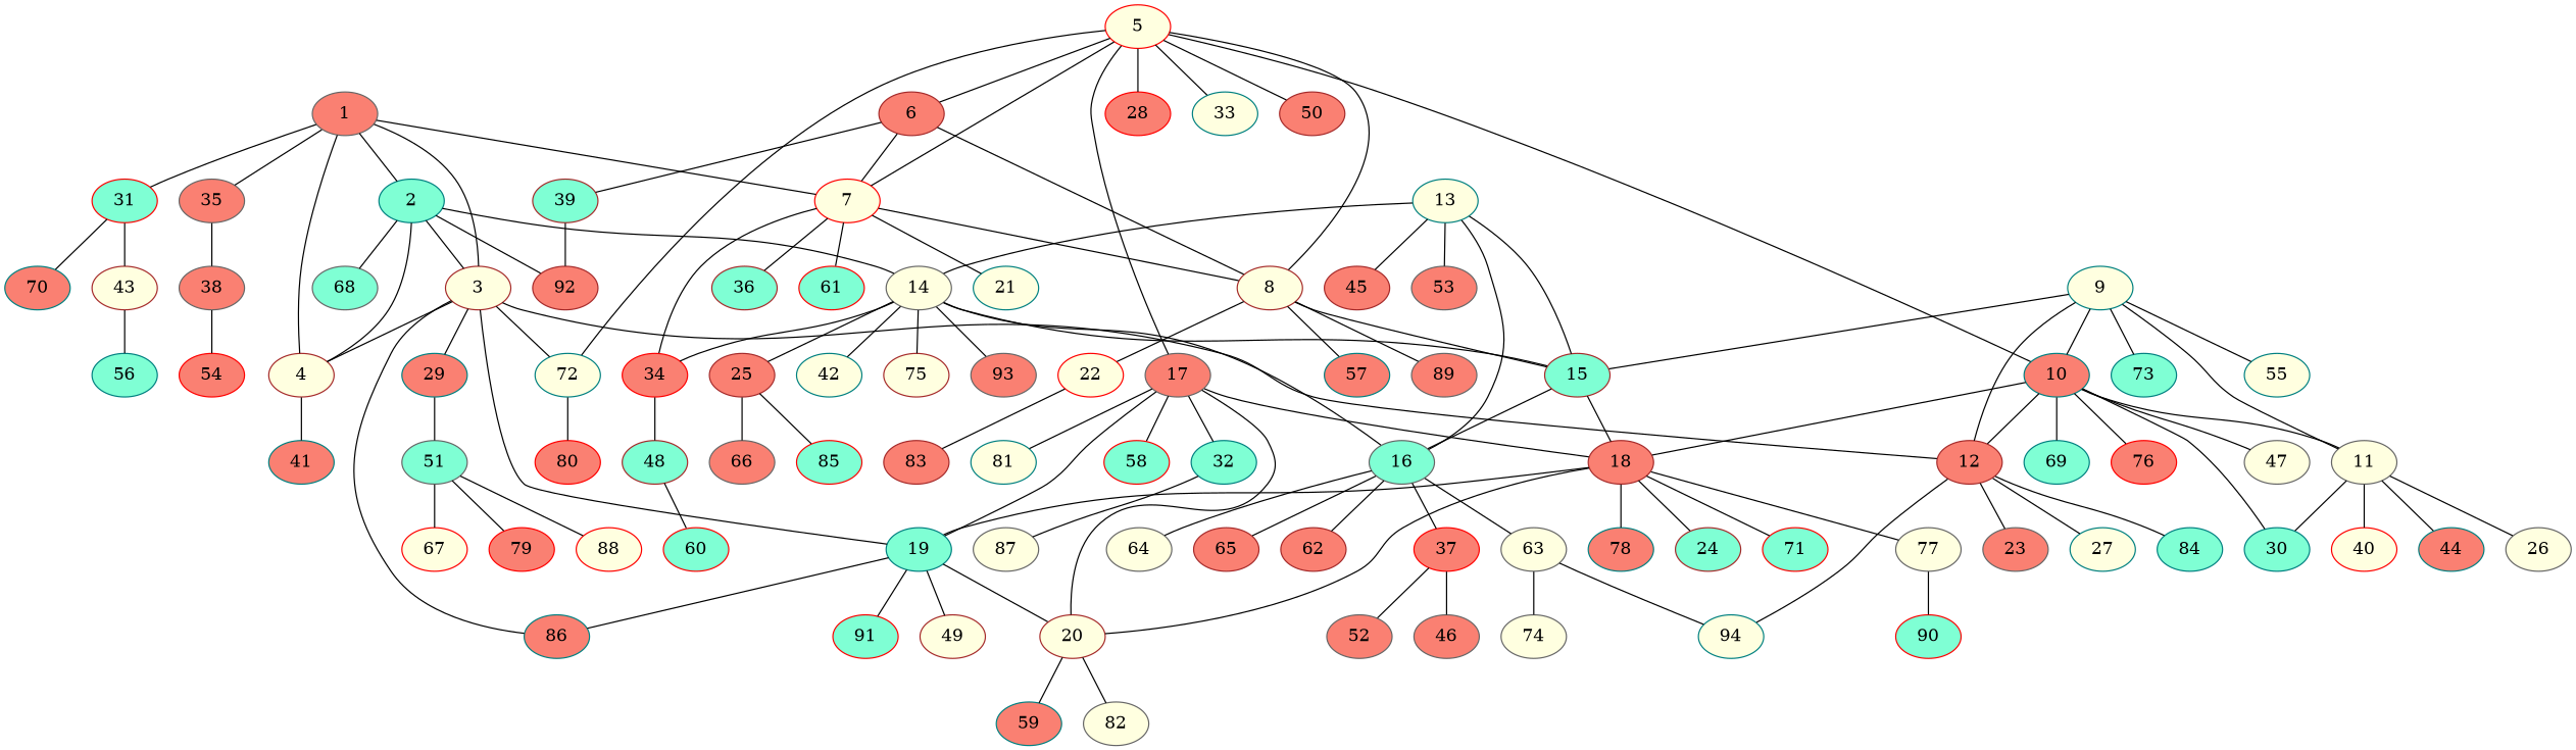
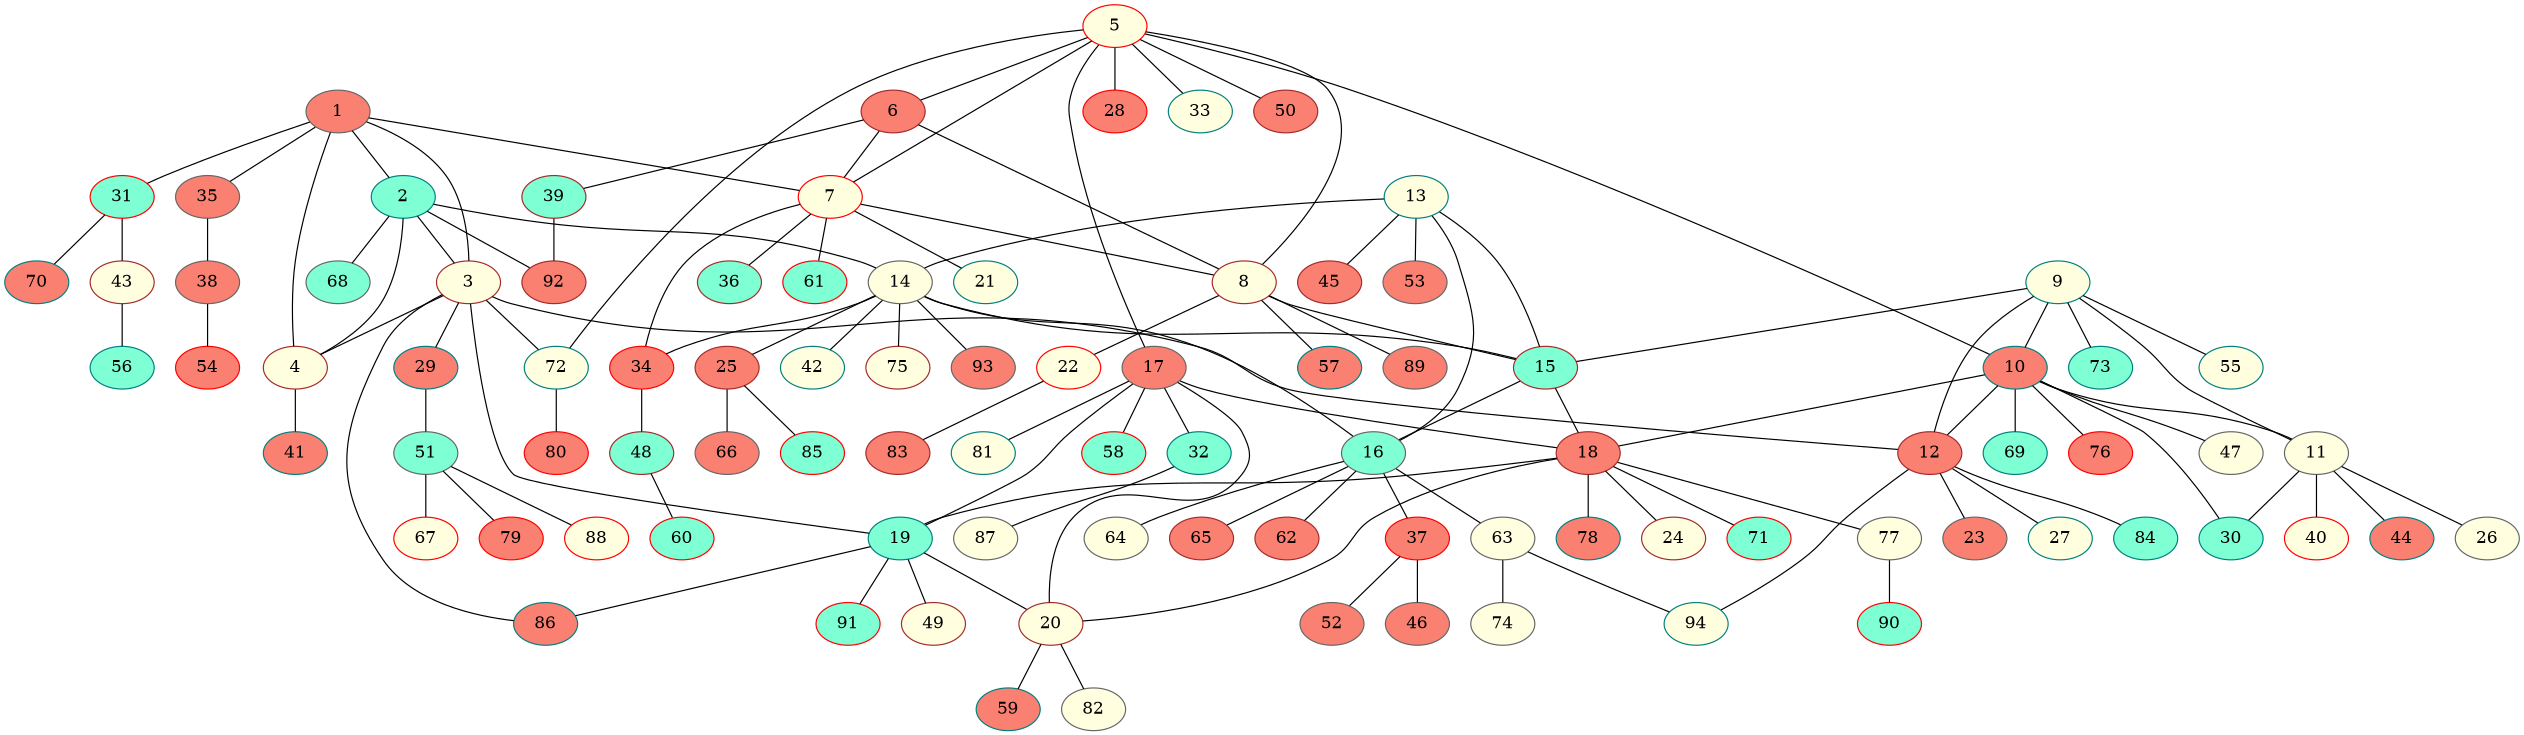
  graph {
    node [color=teal fillcolor=salmon style=filled]
    1 [color=gray40]
    2 [fillcolor=aquamarine]
    3 [color=brown fillcolor=lightyellow]
    4 [color=brown fillcolor=lightyellow]
    7 [color=red fillcolor=lightyellow]
    31 [color=red fillcolor=aquamarine]
    35 [color=gray40]
    14 [color=gray40 fillcolor=lightyellow]
    68 [color=gray40 fillcolor=aquamarine]
    92 [color=brown]
    12 [color=brown]
    19 [fillcolor=aquamarine]
    29
    72 [fillcolor=lightyellow]
    86
    41
    8 [color=brown fillcolor=lightyellow]
    21 [fillcolor=lightyellow]
    34 [color=red]
    36 [color=brown fillcolor=aquamarine]
    61 [color=red fillcolor=aquamarine]
    43 [color=brown fillcolor=lightyellow]
    70
    38 [color=gray40]
    15 [color=brown fillcolor=aquamarine]
    16 [color=gray40 fillcolor=aquamarine]
    25 [color=brown]
    42 [fillcolor=lightyellow]
    75 [color=brown fillcolor=lightyellow]
    93 [color=gray40]
    23 [color=gray40]
    27 [fillcolor=lightyellow]
    84 [fillcolor=aquamarine]
    94 [fillcolor=lightyellow]
    20 [color=brown fillcolor=lightyellow]
    49 [color=brown fillcolor=lightyellow]
    91 [color=red fillcolor=aquamarine]
    51 [color=gray40 fillcolor=aquamarine]
    80 [color=red]
    5 [color=red fillcolor=lightyellow]
    6 [color=brown]
    10
    17 [color=gray40]
    28 [color=red]
    33 [fillcolor=lightyellow]
    50 [color=brown]
    39 [color=brown fillcolor=aquamarine]
    22 [color=red fillcolor=lightyellow]
    57
    89 [color=gray40]
    11 [color=gray40 fillcolor=lightyellow]
    18 [color=brown]
    30 [fillcolor=aquamarine]
    47 [color=gray40 fillcolor=lightyellow]
    69 [fillcolor=aquamarine]
    76 [color=red]
    32 [fillcolor=aquamarine]
    58 [color=red fillcolor=aquamarine]
    81 [fillcolor=lightyellow]
    48 [color=brown fillcolor=aquamarine]
    83 [color=brown]
    9 [fillcolor=lightyellow]
    55 [fillcolor=lightyellow]
    73 [fillcolor=aquamarine]
    26 [color=gray40 fillcolor=lightyellow]
    40 [color=red fillcolor=lightyellow]
    44
-   24 [color=brown fillcolor=aquamarine]
+   24 [color=brown fillcolor=lightyellow]
    71 [color=red fillcolor=aquamarine]
    77 [color=gray40 fillcolor=lightyellow]
    78
    13 [fillcolor=lightyellow]
    45 [color=brown]
    53 [color=gray40]
    37 [color=red]
    62 [color=brown]
    63 [color=gray40 fillcolor=lightyellow]
    64 [color=gray40 fillcolor=lightyellow]
    65 [color=brown]
    66 [color=gray40]
    85 [color=red fillcolor=aquamarine]
    46 [color=gray40]
    52 [color=gray40]
    74 [color=gray40 fillcolor=lightyellow]
    59
    82 [color=gray40 fillcolor=lightyellow]
    87 [color=gray40 fillcolor=lightyellow]
    90 [color=red fillcolor=aquamarine]
    67 [color=red fillcolor=lightyellow]
    79 [color=red]
    88 [color=red fillcolor=lightyellow]
    56 [fillcolor=aquamarine]
    60 [color=red fillcolor=aquamarine]
    54 [color=red]
    1 -- 2
    1 -- 3
    1 -- 4
    1 -- 7
    1 -- 31
    1 -- 35
    2 -- 3
    2 -- 4
    2 -- 14
    2 -- 68
    2 -- 92
    3 -- 4
    3 -- 12
    3 -- 19
    3 -- 29
    3 -- 72
    3 -- 86
    4 -- 41
    7 -- 8
    7 -- 21
    7 -- 34
    7 -- 36
    7 -- 61
    31 -- 43
    31 -- 70
    35 -- 38
    14 -- 34
    14 -- 15
    14 -- 16
    14 -- 25
    14 -- 42
    14 -- 75
    14 -- 93
    12 -- 23
    12 -- 27
    12 -- 84
    12 -- 94
    19 -- 86
    19 -- 20
    19 -- 49
    19 -- 91
    29 -- 51
    72 -- 80
    8 -- 15
    8 -- 22
    8 -- 57
    8 -- 89
    34 -- 48
    43 -- 56
    38 -- 54
    15 -- 16
    15 -- 18
    16 -- 37
    16 -- 62
    16 -- 63
    16 -- 64
    16 -- 65
    25 -- 66
    25 -- 85
    20 -- 59
    20 -- 82
    51 -- 67
    51 -- 79
    51 -- 88
    5 -- 7
    5 -- 72
    5 -- 8
    5 -- 6
    5 -- 10
    5 -- 17
    5 -- 28
    5 -- 33
    5 -- 50
    6 -- 7
    6 -- 8
    6 -- 39
    10 -- 12
    10 -- 11
    10 -- 18
    10 -- 30
    10 -- 47
    10 -- 69
    10 -- 76
    17 -- 19
    17 -- 20
    17 -- 18
    17 -- 32
    17 -- 58
    17 -- 81
    39 -- 92
    22 -- 83
    11 -- 30
    11 -- 26
    11 -- 40
    11 -- 44
    18 -- 19
    18 -- 20
    18 -- 24
    18 -- 71
    18 -- 77
    18 -- 78
    32 -- 87
    48 -- 60
    9 -- 12
    9 -- 15
    9 -- 10
    9 -- 11
    9 -- 55
    9 -- 73
    77 -- 90
    13 -- 14
    13 -- 15
    13 -- 16
    13 -- 45
    13 -- 53
    37 -- 46
    37 -- 52
    63 -- 94
    63 -- 74
  }
